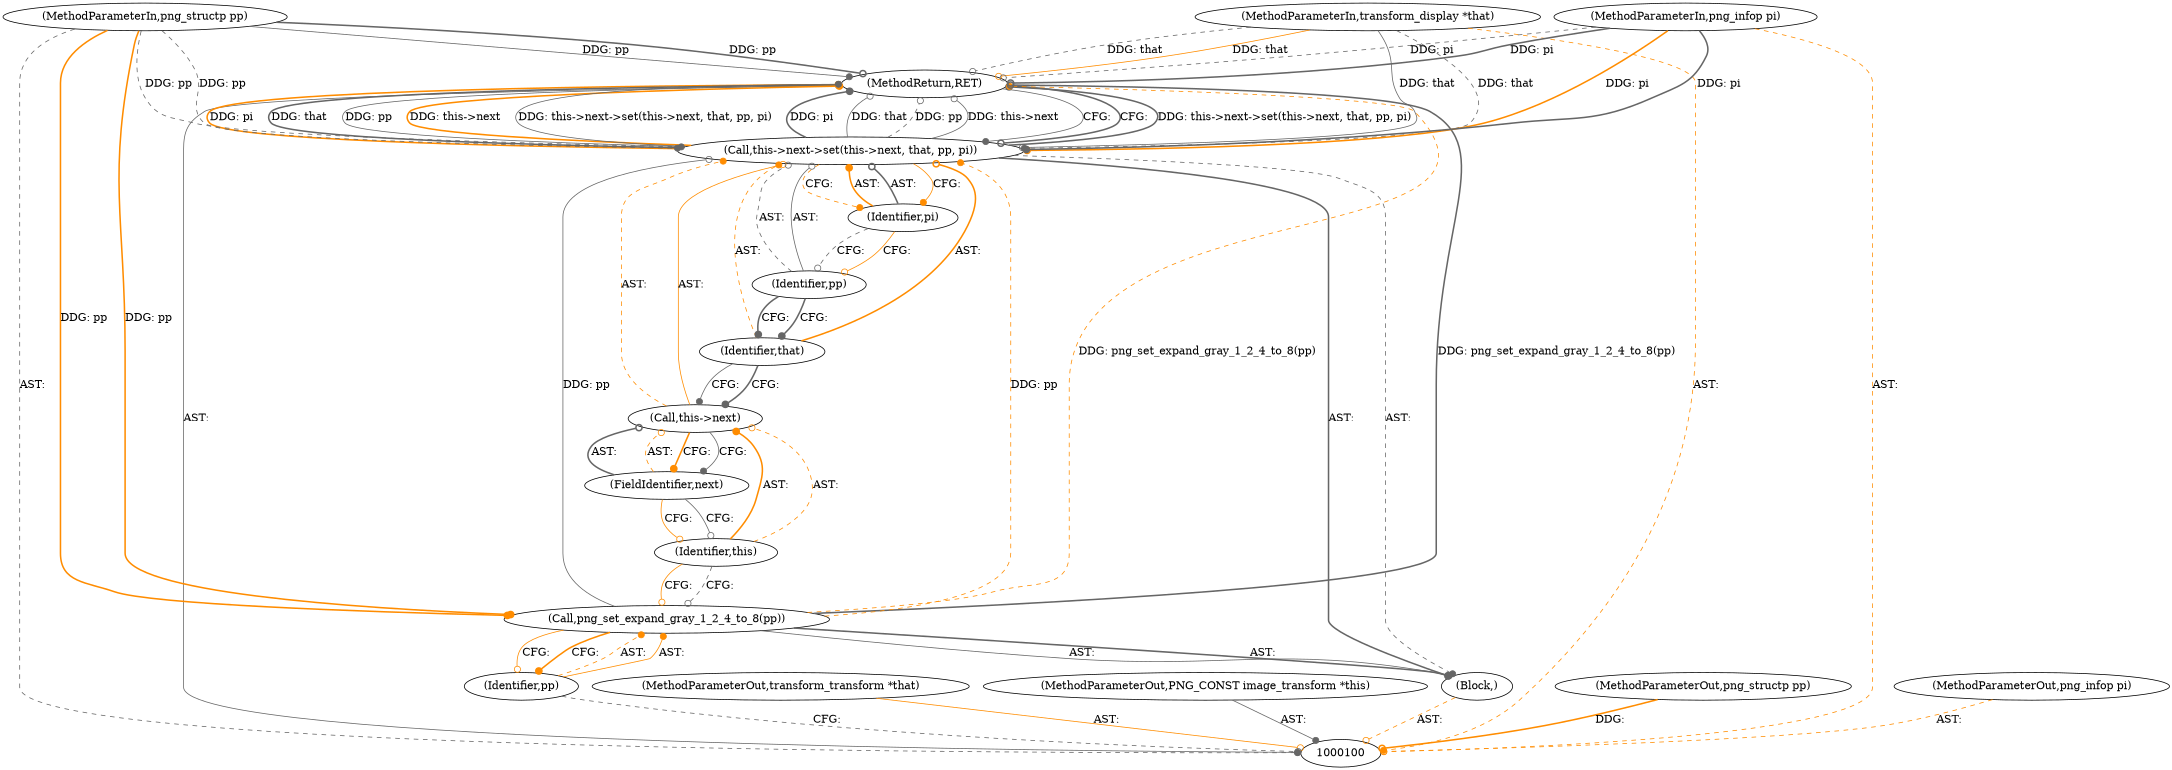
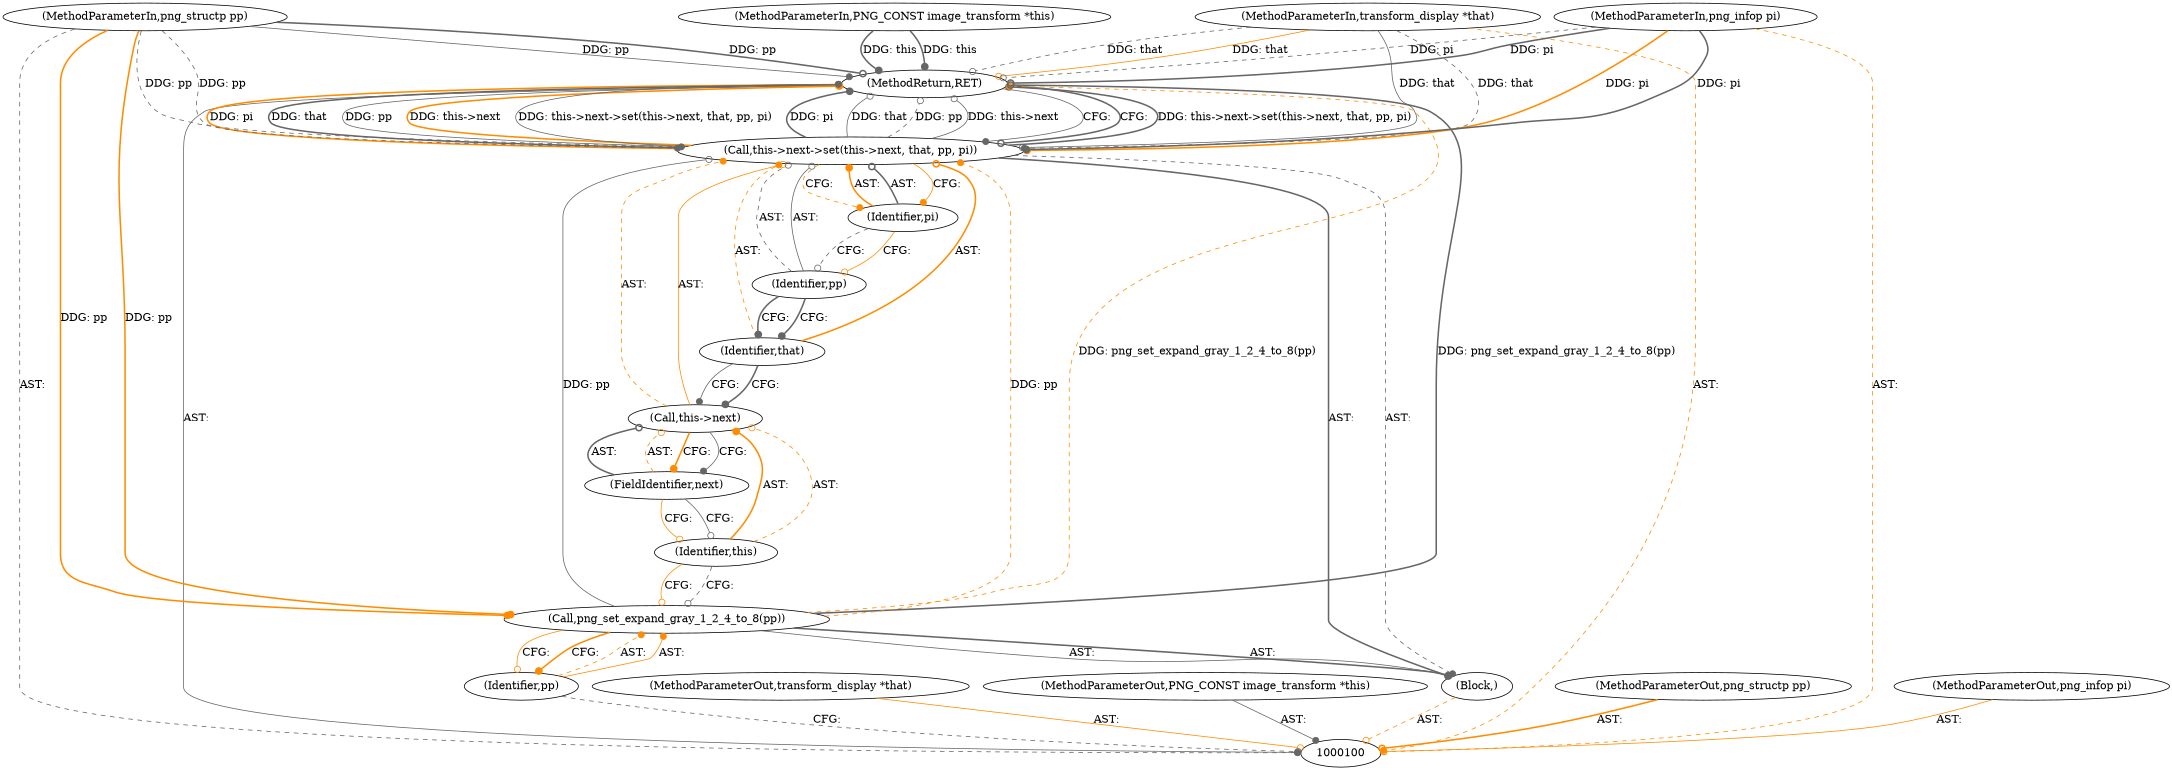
  digraph {
    edge [arrowhead=dot color=gray40 style=bold]
    n1 [label="(MethodReturn,RET)"]
    n2 [label="(Call,this->next->set(this->next, that, pp, pi))"]
    1000100
    n4 [label="(Block,)"]
    n5 [label="(Identifier,pi)"]
    n6 [label="(MethodParameterIn,transform_display *that)"]
-   n7 [label="(MethodParameterOut,transform_transform *that)"]
+   n7 [label="(MethodParameterOut,transform_display *that)"]
+   n8 [label="(MethodParameterIn,PNG_CONST image_transform *this)"]
    n9 [label="(MethodParameterOut,PNG_CONST image_transform *this)"]
    n10 [label="(MethodParameterIn,png_structp pp)"]
    n11 [label="(Call,png_set_expand_gray_1_2_4_to_8(pp))"]
    n12 [label="(Identifier,pp)"]
    n13 [label="(MethodParameterOut,png_structp pp)"]
    n14 [label="(MethodParameterIn,png_infop pi)"]
    n15 [label="(MethodParameterOut,png_infop pi)"]
    n16 [label="(Call,this->next)"]
    n17 [label="(FieldIdentifier,next)"]
    n18 [label="(Identifier,this)"]
    n19 [label="(Identifier,that)"]
    n20 [label="(Identifier,pp)"]
    n1 -> n2 [label="CFG: " style=solid]
    n1 -> n2 [arrowhead=odot label="CFG: "]
    n1 -> 1000100 [arrowhead=odot label="AST: " style=solid]
    n2 -> n1 [arrowhead=odot label="DDG: this->next->set(this->next, that, pp, pi)"]
    n2 -> n1 [color=darkorange label="DDG: pi"]
    n2 -> n1 [label="DDG: that"]
    n2 -> n1 [label="DDG: pp" style=solid]
    n2 -> n1 [color=darkorange label="DDG: this->next"]
    n2 -> n1 [label="DDG: this->next->set(this->next, that, pp, pi)" style=solid]
    n2 -> n1 [label="DDG: pi"]
    n2 -> n1 [arrowhead=odot label="DDG: that" style=solid]
    n2 -> n1 [arrowhead=odot label="DDG: pp" style=dashed]
    n2 -> n1 [arrowhead=odot label="DDG: this->next" style=solid]
    n2 -> n4 [label="AST: " style=dashed]
    n2 -> n4 [label="AST: "]
    n2 -> n5 [color=darkorange label="CFG: " style=solid]
    n2 -> n5 [color=darkorange label="CFG: " style=dashed]
    n4 -> 1000100 [arrowhead=odot color=darkorange label="AST: " style=dashed]
    n5 -> n2 [color=darkorange label="AST: "]
    n5 -> n2 [arrowhead=odot label="AST: "]
    n5 -> n20 [arrowhead=odot color=darkorange label="CFG: " style=solid]
    n5 -> n20 [arrowhead=odot label="CFG: " style=dashed]
    n6 -> n1 [arrowhead=odot color=darkorange label="DDG: that" style=solid]
    n6 -> n1 [arrowhead=odot label="DDG: that" style=dashed]
    n6 -> n2 [label="DDG: that" style=dashed]
    n6 -> n2 [arrowhead=odot label="DDG: that" style=solid]
    n6 -> 1000100 [color=darkorange label="AST: " style=dashed]
    n7 -> 1000100 [arrowhead=odot color=darkorange label="AST: " style=solid]
+   n8 -> n1 [label="DDG: this"]
+   n8 -> n1 [label="DDG: this"]
    n9 -> 1000100 [label="AST: " style=solid]
    n10 -> n1 [label="DDG: pp" style=solid]
    n10 -> n1 [arrowhead=odot label="DDG: pp"]
    n10 -> n2 [label="DDG: pp" style=dashed]
    n10 -> n2 [label="DDG: pp" style=dashed]
    n10 -> 1000100 [label="AST: " style=dashed]
    n10 -> n11 [color=darkorange label="DDG: pp"]
    n10 -> n11 [color=darkorange label="DDG: pp"]
    n11 -> n1 [color=darkorange label="DDG: png_set_expand_gray_1_2_4_to_8(pp)" style=dashed]
    n11 -> n1 [arrowhead=odot label="DDG: png_set_expand_gray_1_2_4_to_8(pp)"]
    n11 -> n2 [color=darkorange label="DDG: pp" style=dashed]
    n11 -> n2 [arrowhead=odot label="DDG: pp" style=solid]
    n11 -> n4 [label="AST: "]
    n11 -> n4 [label="AST: " style=solid]
    n11 -> n12 [arrowhead=odot color=darkorange label="CFG: " style=solid]
    n11 -> n12 [color=darkorange label="CFG: "]
    n12 -> 1000100 [arrowhead=odot label="CFG: " style=dashed]
    n12 -> n11 [color=darkorange label="AST: " style=dashed]
    n12 -> n11 [color=darkorange label="AST: " style=solid]
-   n13 -> 1000100 [arrowhead=odot color=darkorange label="DDG: "]
+   n13 -> 1000100 [arrowhead=odot color=darkorange label="AST: "]
    n14 -> n1 [arrowhead=odot label="DDG: pi" style=dashed]
    n14 -> n1 [arrowhead=odot label="DDG: pi"]
    n14 -> n2 [arrowhead=odot color=darkorange label="DDG: pi"]
    n14 -> n2 [label="DDG: pi"]
    n14 -> 1000100 [arrowhead=odot color=darkorange label="AST: " style=dashed]
-   n15 -> 1000100 [arrowhead=odot color=darkorange label="AST: " style=dashed]
+   n15 -> 1000100 [arrowhead=odot color=darkorange label="AST: " style=solid]
    n16 -> n2 [color=darkorange label="AST: " style=dashed]
    n16 -> n2 [arrowhead=odot color=darkorange label="AST: " style=solid]
    n16 -> n17 [color=darkorange label="CFG: "]
    n16 -> n17 [label="CFG: " style=solid]
    n17 -> n16 [arrowhead=odot label="AST: "]
    n17 -> n16 [arrowhead=odot color=darkorange label="AST: " style=dashed]
    n17 -> n18 [arrowhead=odot label="CFG: " style=solid]
    n17 -> n18 [arrowhead=odot color=darkorange label="CFG: " style=solid]
    n18 -> n11 [arrowhead=odot label="CFG: " style=dashed]
    n18 -> n11 [arrowhead=odot color=darkorange label="CFG: " style=solid]
    n18 -> n16 [arrowhead=odot color=darkorange label="AST: " style=dashed]
    n18 -> n16 [color=darkorange label="AST: "]
    n19 -> n2 [color=darkorange label="AST: " style=dashed]
    n19 -> n2 [arrowhead=odot color=darkorange label="AST: "]
    n19 -> n16 [label="CFG: " style=solid]
    n19 -> n16 [label="CFG: "]
    n20 -> n2 [arrowhead=odot label="AST: " style=dashed]
    n20 -> n2 [arrowhead=odot label="AST: " style=solid]
    n20 -> n19 [label="CFG: "]
    n20 -> n19 [label="CFG: "]
  }
